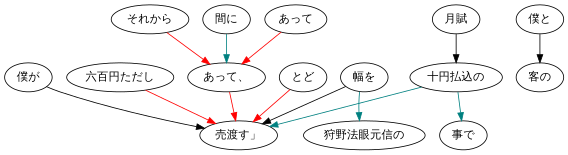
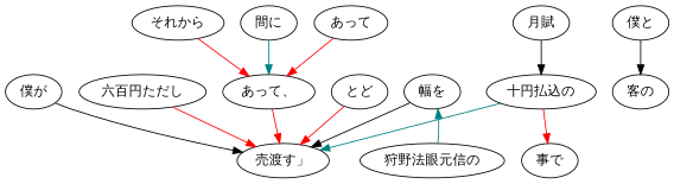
  digraph {
    edge [color=red]
    n1 [label="それから"]
    n2 [label="あって、"]
    n3 [label="売渡す」"]
    n4 [label="僕と"]
    n5 [label="客の"]
    n6 [label="間に"]
    n7 [label="あって"]
    n8 [label="とど"]
    n9 [label="僕が"]
    n10 [label="狩野法眼元信の"]
    n11 [label="幅を"]
    n12 [label="六百円ただし"]
    n13 [label="月賦"]
    n14 [label="十円払込の"]
    n15 [label="事で"]
    n1 -> n2
    n2 -> n3
    n4 -> n5 [color=black]
    n6 -> n2 [color=teal]
    n7 -> n2
    n8 -> n3
    n9 -> n3 [color=black]
-   n11 -> n10 [color=teal]
+   n10 -> n11 [color=teal]
    n11 -> n3 [color=black]
    n12 -> n3
    n13 -> n14 [color=black]
    n14 -> n3 [color=teal]
-   n14 -> n15 [color=teal]
+   n14 -> n15
  }
